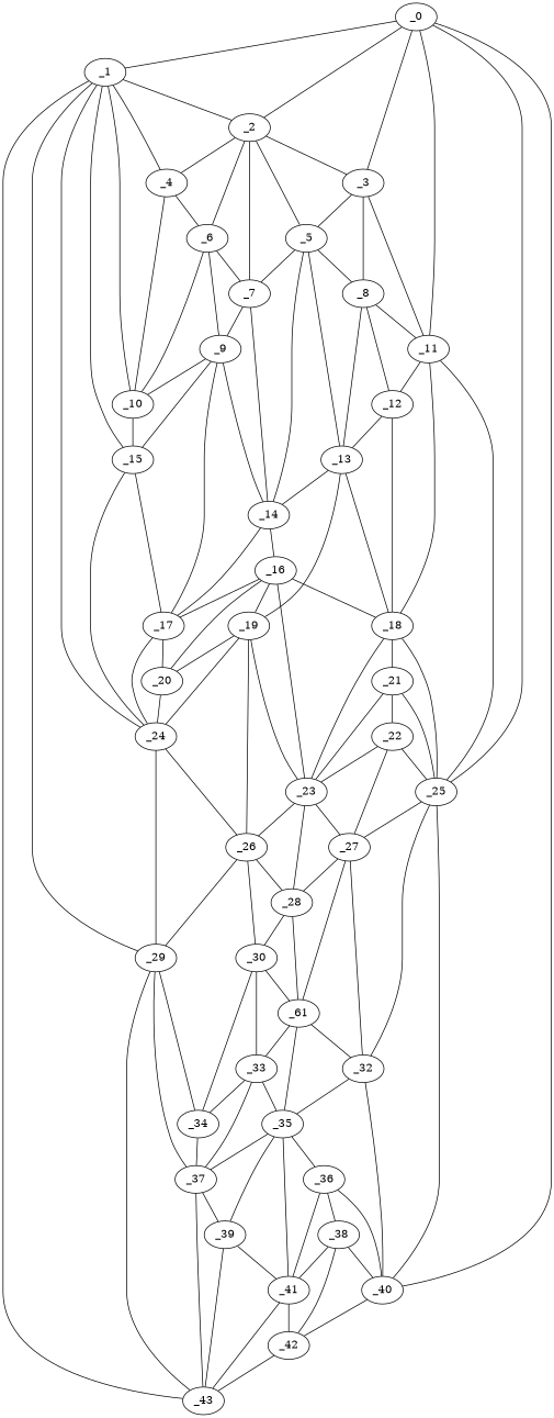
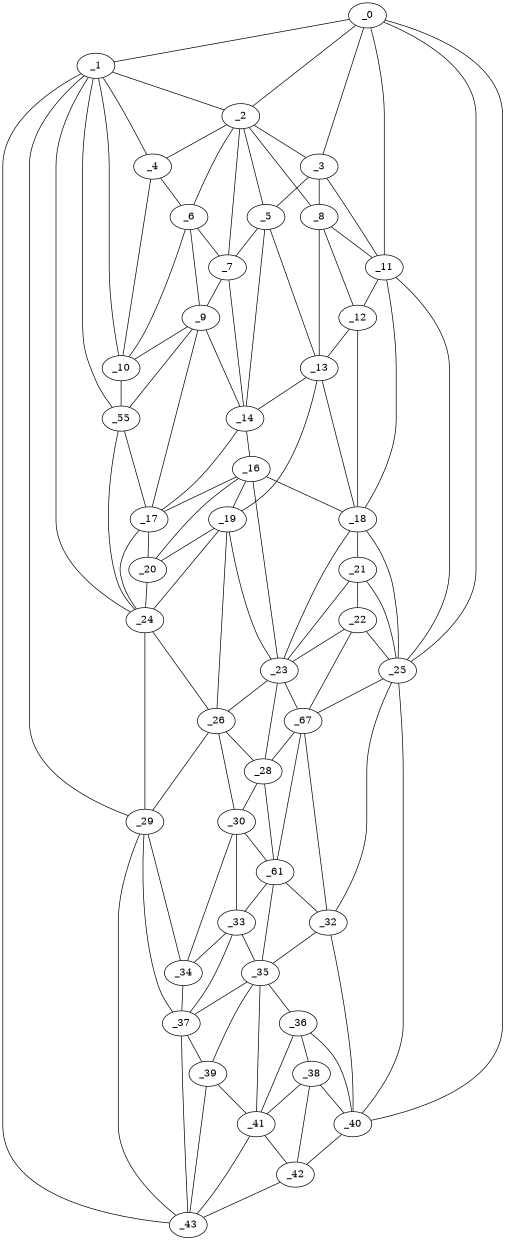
  graph {
    node [x=42 y=48]
    edge [valence=2]
    _0 [x=6 y=44]
    _1 [x=19 y=95]
    _2 [x=20 y=62]
    _3 [x=25 y=54]
    _11
    _25 [x=74 y=44]
    _40 [x=108 y=33]
    _4 [x=29 y=90]
    _10 [x=41 y=88]
-   _15 [x=45 y=88]
+   _15 [x=45 y=88 label=_55]
    _24 [x=71 y=84]
    _29 [x=84 y=83]
    _43 [x=125 y=82]
    _5 [x=34 y=62]
    _6 [x=34 y=82]
    _7 [x=35 y=74]
    _8 [x=37 y=52]
    _12 [y=52]
    _18 [x=56]
-   _27 [x=80 y=47]
+   _27 [x=80 y=47 label=_67]
    _32 [x=91 y=46]
    _42 [x=124 y=47]
    _17 [x=52 y=86]
    _26 [x=74 y=75]
    _34 [x=93 y=81]
    _37 [x=104 y=80]
    _13 [x=44 y=60]
    _14 [x=44 y=73]
    _9 [x=39 y=79]
    _23 [x=68 y=70]
    _21 [x=61]
    _28 [x=84 y=69]
    n33 [label=_61 x=89 y=68]
    _35 [x=101 y=67]
    _20 [x=60 y=82]
    _30 [x=88 y=76]
    _33 [x=93 y=73]
    _39 [x=107 y=71]
    _19 [x=60 y=75]
    _16 [x=51 y=73]
    _22 [x=68 y=47]
    _36 [x=102 y=43]
    _41 [x=116 y=64]
    _38 [x=107 y=40]
    _0 -- _1 [valence=1]
    _0 -- _2 [valence=1]
    _0 -- _3
    _0 -- _11 [valence=1]
    _0 -- _25 [valence=1]
    _0 -- _40 [valence=1]
    _1 -- _2
    _1 -- _4
    _1 -- _10
    _1 -- _15
    _1 -- _24
    _1 -- _29 [valence=1]
    _1 -- _43 [valence=1]
    _2 -- _3
    _2 -- _4 [valence=1]
    _2 -- _5
    _2 -- _6
    _2 -- _7 [valence=1]
    _3 -- _11
    _3 -- _5
    _3 -- _8 [valence=1]
    _11 -- _25
    _11 -- _12 [valence=1]
    _11 -- _18
    _25 -- _40
    _25 -- _27
    _25 -- _32
    _40 -- _42 [valence=1]
    _4 -- _10 [valence=1]
    _4 -- _6
    _10 -- _15 [valence=1]
    _15 -- _24 [valence=1]
    _15 -- _17
    _24 -- _29
    _24 -- _26
    _29 -- _43 [valence=1]
    _29 -- _34 [valence=1]
    _29 -- _37
    _5 -- _7
-   _5 -- _8
+   _2 -- _8
    _5 -- _13
    _5 -- _14
    _6 -- _10
    _6 -- _7
    _6 -- _9 [valence=1]
    _7 -- _14
    _7 -- _9
    _8 -- _11
    _8 -- _12 [valence=1]
    _8 -- _13 [valence=1]
    _12 -- _18
    _12 -- _13
    _18 -- _25 [valence=1]
    _18 -- _23
    _18 -- _21 [valence=1]
    _27 -- _32
    _27 -- _28 [valence=1]
    _27 -- n33 [valence=1]
    _32 -- _40
    _32 -- _35
    _42 -- _43 [valence=1]
    _17 -- _24 [valence=1]
    _17 -- _20
    _26 -- _29 [valence=1]
    _26 -- _28
    _26 -- _30 [valence=1]
    _34 -- _37
    _37 -- _43 [valence=1]
    _37 -- _39 [valence=1]
    _13 -- _18 [valence=1]
    _13 -- _14
    _13 -- _19
    _14 -- _17 [valence=1]
    _14 -- _16
    _9 -- _10 [valence=1]
    _9 -- _15 [valence=1]
    _9 -- _17
    _9 -- _14 [valence=1]
    _23 -- _27
    _23 -- _26 [valence=1]
    _23 -- _28
    _21 -- _25
    _21 -- _23
    _21 -- _22 [valence=1]
    _28 -- n33
    _28 -- _30
    n33 -- _32
    n33 -- _35 [valence=1]
    n33 -- _33
    _35 -- _37
    _35 -- _39
    _35 -- _36
    _35 -- _41
    _20 -- _24 [valence=1]
    _30 -- _34
    _30 -- n33
    _30 -- _33
    _33 -- _34 [valence=1]
    _33 -- _37
    _33 -- _35
    _39 -- _43
    _39 -- _41 [valence=1]
    _19 -- _24
    _19 -- _26 [valence=1]
    _19 -- _23
    _19 -- _20
    _16 -- _18
    _16 -- _17
    _16 -- _23
    _16 -- _20 [valence=1]
    _16 -- _19
    _22 -- _25
    _22 -- _27
    _22 -- _23 [valence=1]
    _36 -- _40
    _36 -- _41 [valence=1]
    _36 -- _38
    _41 -- _43 [valence=1]
    _41 -- _42 [valence=1]
    _38 -- _40
    _38 -- _42
    _38 -- _41
  }
